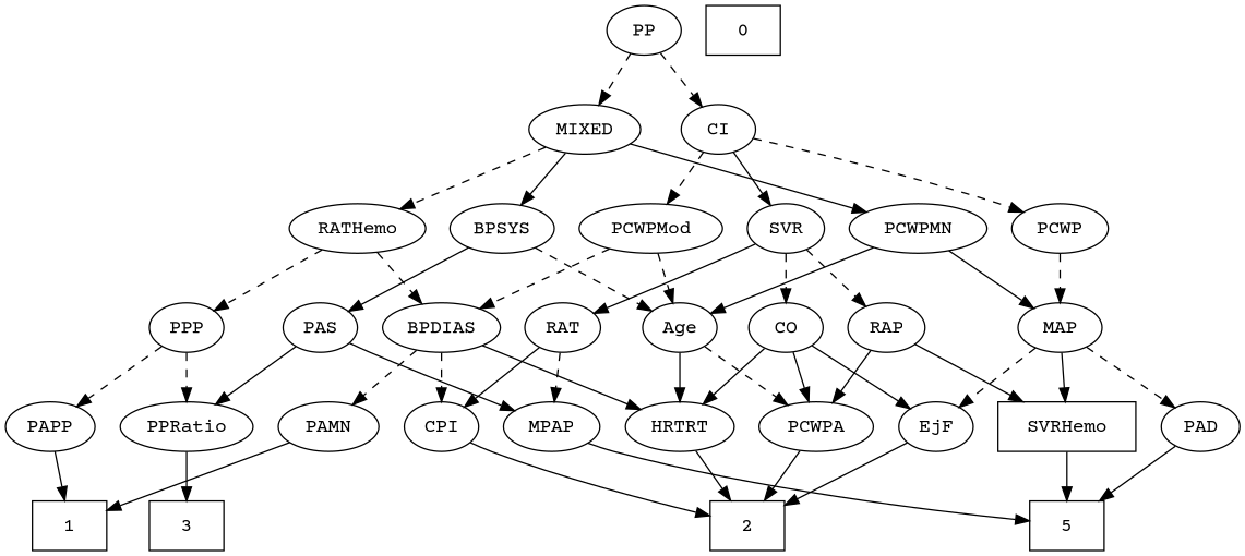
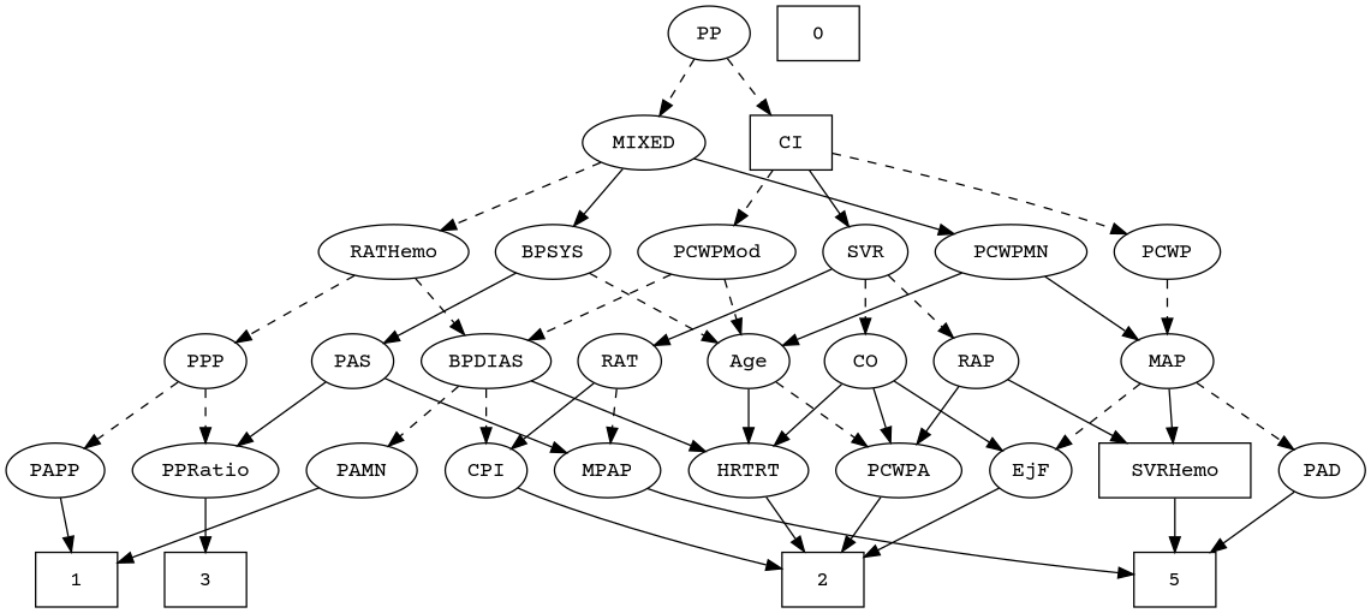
  strict digraph {
    fontname="Courier Prime"
    node [fontname="Courier Prime"]
    edge [fontname="Courier Prime" style=solid]
    1 [height=0.5 shape=box width=0.75]
    2 [height=0.5 shape=box width=0.75]
    3 [height=0.5 shape=box width=0.75]
    n4 [height=0.5 label=0 shape=box width=0.75]
    5 [height=0.5 shape=box width=0.75]
    Age [height=0.5 width=0.75]
    PCWPA [height=0.5 width=1.1555]
    HRTRT [height=0.5 width=1.1013]
    EjF [height=0.5 width=0.75]
    RAP [height=0.5 width=0.77632]
    SVRHemo [height=0.5 shape=box width=1.3902]
    MIXED [height=0.5 width=1.1193]
    BPSYS [height=0.5 width=1.0471]
    RATHemo [height=0.5 width=1.3721]
    PCWPMN [height=0.5 width=1.3902]
    PAS [height=0.5 width=0.75]
    BPDIAS [height=0.5 width=1.1735]
    PPP [height=0.5 width=0.75]
    MAP [height=0.5 width=0.84854]
    MPAP [height=0.5 width=0.97491]
    PPRatio [height=0.5 width=1.1013]
    PAMN [height=0.5 width=1.011]
    CPI [height=0.5 width=0.75]
    PAPP [height=0.5 width=0.88464]
    PAD [height=0.5 width=0.79437]
    CO [height=0.5 width=0.75]
    RAT [height=0.5 width=0.75827]
    SVR [height=0.5 width=0.77632]
    PCWPMod [height=0.5 width=1.4443]
    PP [height=0.5 width=0.75]
-   CI [height=0.5 width=0.75]
+   CI [height=0.5 width=0.75 shape=box]
    PCWP [height=0.5 width=0.97491]
    Age -> PCWPA [style=dashed]
    Age -> HRTRT
    PCWPA -> 2
    HRTRT -> 2
    EjF -> 2
    RAP -> PCWPA
    RAP -> SVRHemo
    SVRHemo -> 5
    MIXED -> BPSYS
    MIXED -> RATHemo [style=dashed]
    MIXED -> PCWPMN
    BPSYS -> Age [style=dashed]
    BPSYS -> PAS
    RATHemo -> BPDIAS [style=dashed]
    RATHemo -> PPP [style=dashed]
    PCWPMN -> Age
    PCWPMN -> MAP
    PAS -> MPAP
    PAS -> PPRatio
    BPDIAS -> HRTRT
    BPDIAS -> PAMN [style=dashed]
    BPDIAS -> CPI [style=dashed]
    PPP -> PPRatio [style=dashed]
    PPP -> PAPP [style=dashed]
    MAP -> EjF [style=dashed]
    MAP -> SVRHemo
    MAP -> PAD [style=dashed]
    MPAP -> 5
    PPRatio -> 3
    PAMN -> 1
    CPI -> 2
    PAPP -> 1
    PAD -> 5
    CO -> PCWPA
    CO -> HRTRT
    CO -> EjF
    RAT -> MPAP [style=dashed]
    RAT -> CPI
    SVR -> RAP [style=dashed]
    SVR -> CO [style=dashed]
    SVR -> RAT
    PCWPMod -> Age [style=dashed]
    PCWPMod -> BPDIAS [style=dashed]
    PP -> MIXED [style=dashed]
    PP -> CI [style=dashed]
    CI -> SVR
    CI -> PCWPMod [style=dashed]
    CI -> PCWP [style=dashed]
    PCWP -> MAP [style=dashed]
  }
